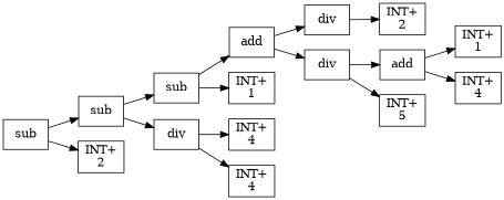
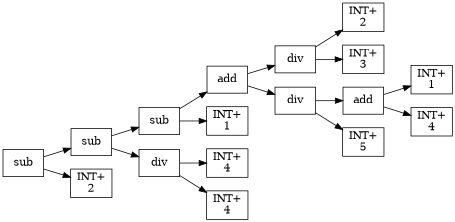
  digraph {
    rankdir=LR
    node [shape=box]
    n1 [label=sub]
    n2 [label=sub]
    n3 [label="INT+\n2"]
    n4 [label=sub]
    n5 [label=div]
    n6 [label=add]
    n7 [label="INT+\n1"]
    n8 [label=div]
    n9 [label=div]
    n10 [label="INT+\n2"]
+   n11 [label="INT+\n3"]
    n12 [label=add]
    n13 [label="INT+\n5"]
    n14 [label="INT+\n1"]
    n15 [label="INT+\n4"]
    n16 [label="INT+\n4"]
    n17 [label="INT+\n4"]
    n1 -> n2
    n1 -> n3
    n2 -> n4
    n2 -> n5
    n4 -> n6
    n4 -> n7
    n5 -> n16
    n5 -> n17
    n6 -> n8
    n6 -> n9
    n8 -> n10
+   n8 -> n11
    n9 -> n12
    n9 -> n13
    n12 -> n14
    n12 -> n15
  }
